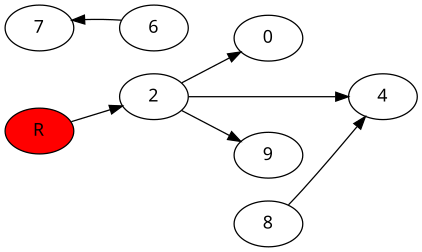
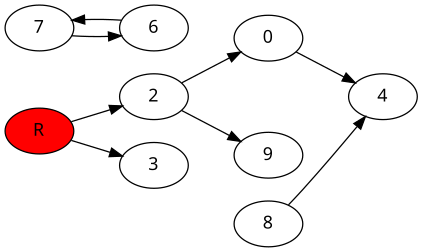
  digraph {
    fontname="Noto Sans"
    rankdir=LR
    node [fontname="Noto Sans"]
    edge [fontname="Noto Sans"]
    n1 [label=0]
    2
    4
    n4 [label=9]
    7
    6
    8
    R [fillcolor="#ff0000" style=filled]
+   3
    2 -> n1
-   2 -> 4
+   n1 -> 4
    2 -> n4
+   7 -> 6
    6 -> 7
    8 -> 4
    R -> 2
+   R -> 3
  }
